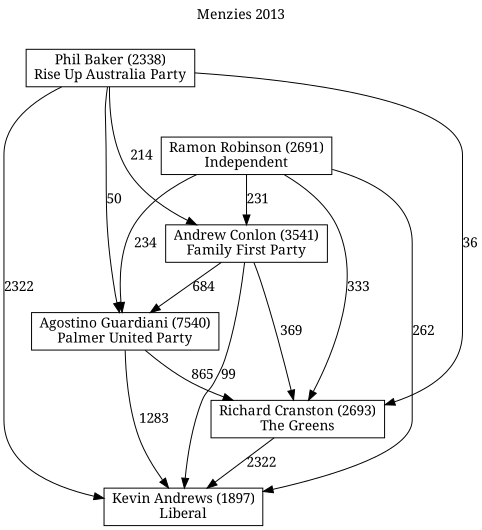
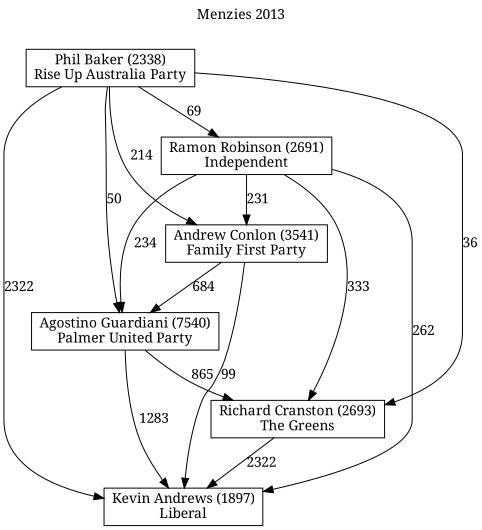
  digraph {
    fontname="Noto Serif"
    label="Menzies 2013"
    labelloc=t
    mclimit=10
    node [fontname="Noto Serif" shape=box]
    edge [fontname="Noto Serif"]
    n1 [label="Kevin Andrews (1897)\nLiberal"]
    n2 [label="Richard Cranston (2693)\nThe Greens"]
    n3 [label="Agostino Guardiani (7540)\nPalmer United Party"]
    n4 [label="Andrew Conlon (3541)\nFamily First Party"]
    n5 [label="Ramon Robinson (2691)\nIndependent"]
    n6 [label="Phil Baker (2338)\nRise Up Australia Party"]
    n2 -> n1 [label=2322]
    n3 -> n1 [label=1283]
    n3 -> n2 [label=865]
    n4 -> n1 [label=99]
-   n4 -> n2 [label=369]
    n4 -> n3 [label=684]
    n5 -> n1 [label=262]
    n5 -> n2 [label=333]
    n5 -> n3 [label=234]
    n5 -> n4 [label=231]
    n6 -> n1 [label=2322]
    n6 -> n2 [label=36]
    n6 -> n3 [label=50]
    n6 -> n4 [label=214]
+   n6 -> n5 [label=69]
  }
